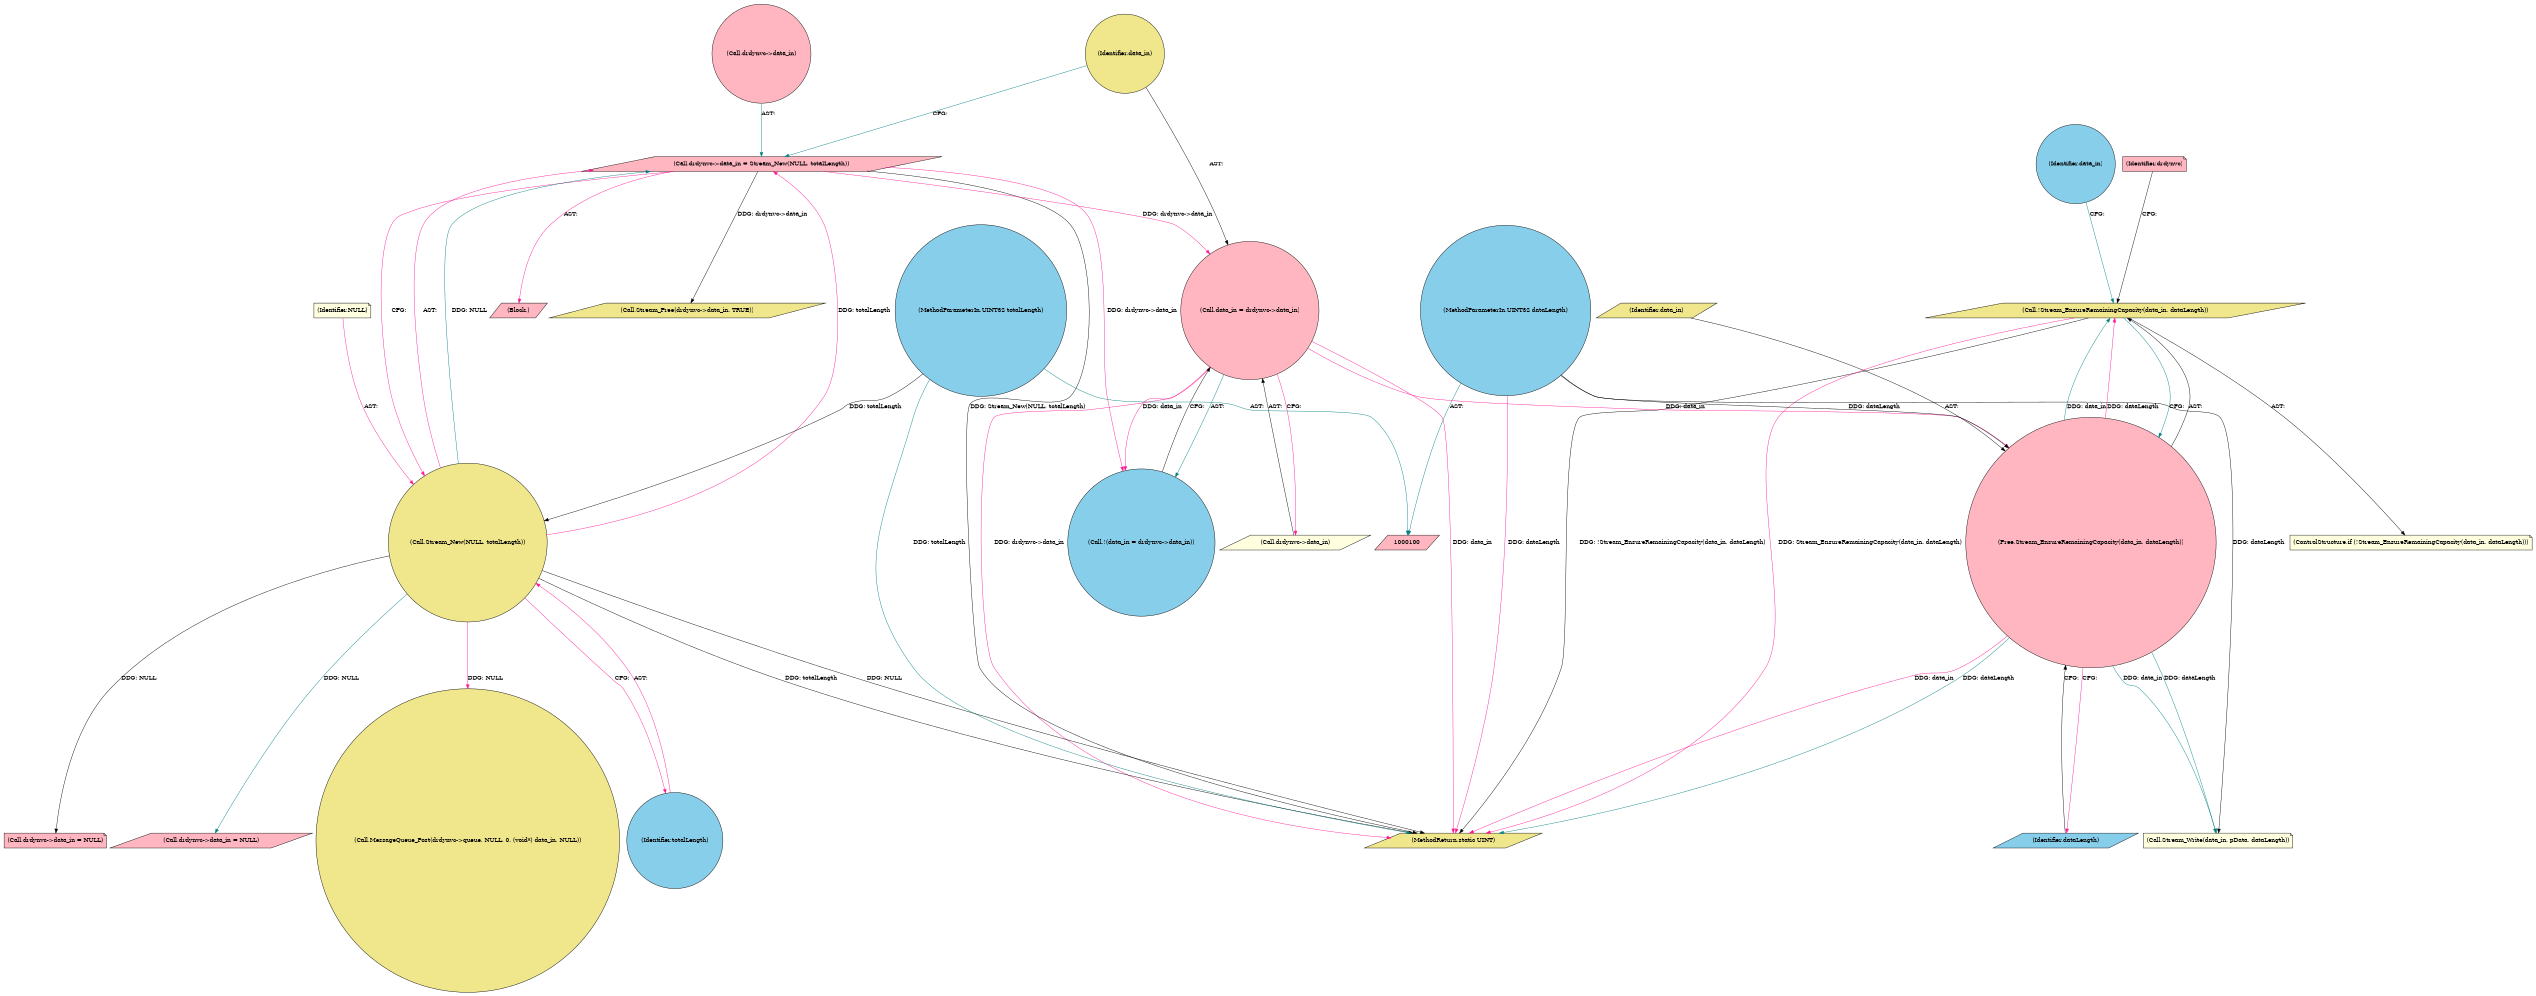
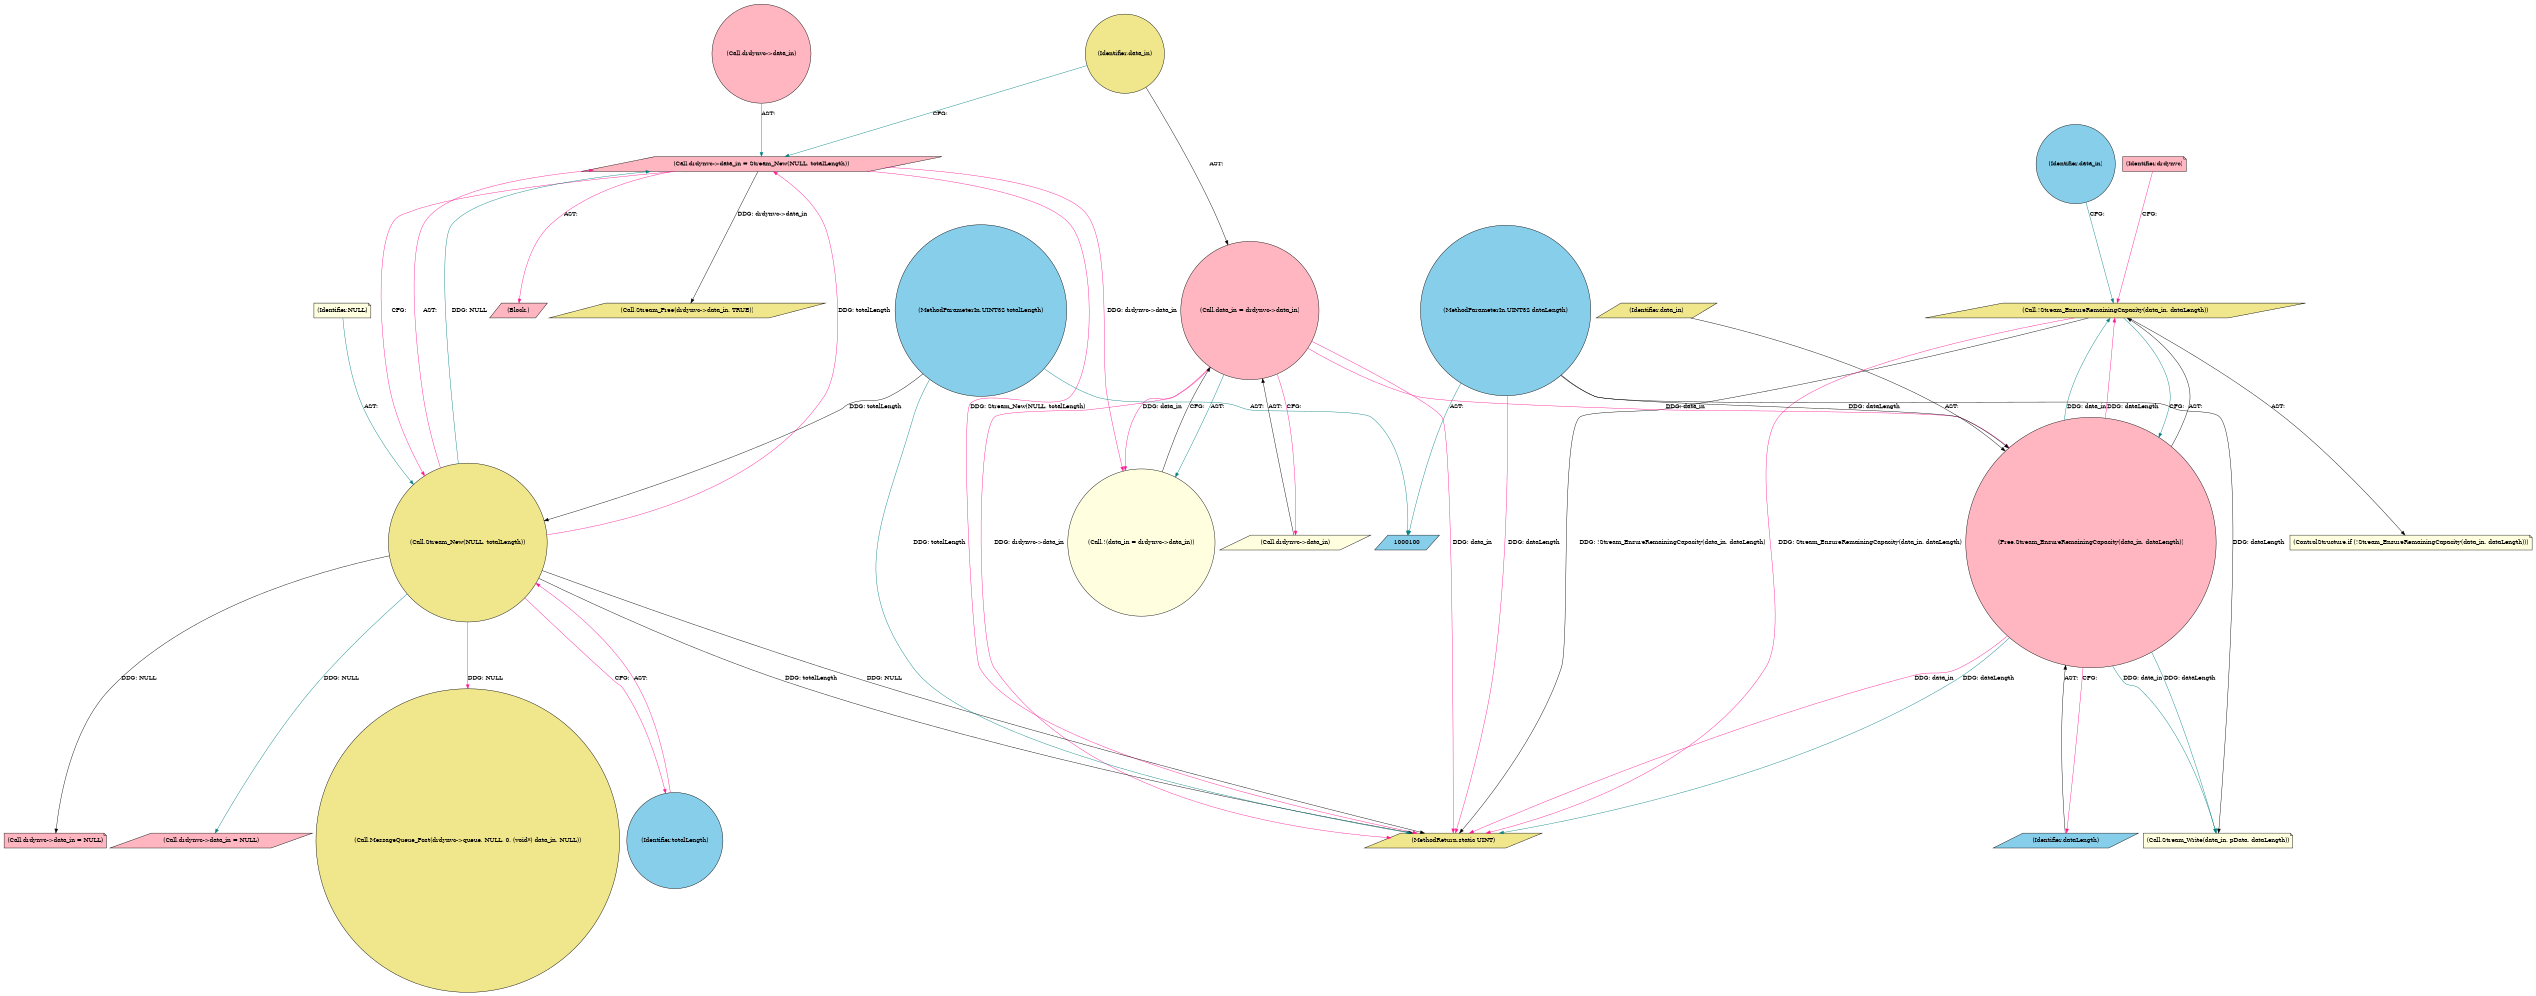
  digraph {
    node [fillcolor=lightpink shape=circle style=filled]
    edge [color=deeppink]
    n1 [fillcolor=khaki label="(Call,!Stream_EnsureRemainingCapacity(data_in, dataLength))" shape=parallelogram]
    n2 [label="(Free,Stream_EnsureRemainingCapacity(data_in, dataLength))"]
    n3 [fillcolor=khaki label="(MethodReturn,static UINT)" shape=parallelogram]
    n4 [fillcolor=lightyellow label="(ControlStructure,if (!Stream_EnsureRemainingCapacity(data_in, dataLength)))" shape=note]
    n5 [fillcolor=lightyellow label="(Call,Stream_Write(data_in, pData, dataLength))" shape=note]
    n6 [fillcolor=skyblue label="(Identifier,dataLength)" shape=parallelogram]
    n7 [label="(Call,data_in = drdynvc->data_in)"]
    n8 [fillcolor=lightyellow label="(Call,drdynvc->data_in)" shape=parallelogram]
-   n9 [fillcolor=skyblue label="(Call,!(data_in = drdynvc->data_in))"]
+   n9 [fillcolor=lightyellow label="(Call,!(data_in = drdynvc->data_in))"]
    n10 [label="(Call,drdynvc->data_in = Stream_New(NULL, totalLength))" shape=parallelogram]
    n11 [fillcolor=khaki label="(Call,Stream_New(NULL, totalLength))"]
    n12 [label="(Block,)" shape=parallelogram]
    n13 [fillcolor=khaki label="(Call,Stream_Free(drdynvc->data_in, TRUE))" shape=parallelogram]
    n14 [label="(Call,drdynvc->data_in = NULL)" shape=note]
    n15 [label="(Call,drdynvc->data_in = NULL)" shape=parallelogram]
    n16 [fillcolor=khaki label="(Call,MessageQueue_Post(drdynvc->queue, NULL, 0, (void*) data_in, NULL))"]
    n17 [fillcolor=skyblue label="(Identifier,totalLength)"]
    n18 [fillcolor=skyblue label="(MethodParameterIn,UINT32 totalLength)"]
-   1000100 [shape=parallelogram]
+   1000100 [fillcolor=skyblue shape=parallelogram]
    n20 [fillcolor=skyblue label="(MethodParameterIn,UINT32 dataLength)"]
    n21 [fillcolor=lightyellow label="(Identifier,NULL)" shape=note]
    n22 [fillcolor=khaki label="(Identifier,data_in)" shape=parallelogram]
    n23 [fillcolor=skyblue label="(Identifier,data_in)"]
    n24 [label="(Call,drdynvc->data_in)"]
    n25 [label="(Identifier,drdynvc)" shape=note]
    n26 [fillcolor=khaki label="(Identifier,data_in)"]
    n1 -> n2 [color=teal label="CFG: "]
    n1 -> n3 [color=black label="DDG: !Stream_EnsureRemainingCapacity(data_in, dataLength)"]
    n1 -> n3 [label="DDG: Stream_EnsureRemainingCapacity(data_in, dataLength)"]
    n1 -> n4 [color=black label="AST: "]
    n2 -> n1 [color=black label="AST: "]
    n2 -> n1 [color=teal label="DDG: data_in"]
    n2 -> n1 [label="DDG: dataLength"]
    n2 -> n3 [label="DDG: data_in"]
    n2 -> n3 [color=teal label="DDG: dataLength"]
    n2 -> n5 [color=teal label="DDG: data_in"]
    n2 -> n5 [color=teal label="DDG: dataLength"]
    n2 -> n6 [label="CFG: "]
-   n6 -> n2 [color=black label="CFG: "]
+   n6 -> n2 [color=black label="AST: "]
    n7 -> n2 [label="DDG: data_in"]
    n7 -> n3 [label="DDG: drdynvc->data_in"]
    n7 -> n3 [label="DDG: data_in"]
    n7 -> n8 [label="CFG: "]
    n7 -> n9 [color=teal label="AST: "]
    n7 -> n9 [label="DDG: data_in"]
    n8 -> n7 [color=black label="AST: "]
    n9 -> n7 [color=black label="CFG: "]
-   n10 -> n3 [color=black label="DDG: Stream_New(NULL, totalLength)"]
-   n10 -> n7 [label="DDG: drdynvc->data_in"]
+   n10 -> n3 [label="DDG: Stream_New(NULL, totalLength)"]
    n10 -> n9 [label="DDG: drdynvc->data_in"]
    n10 -> n11 [label="CFG: "]
    n10 -> n12 [label="AST: "]
    n10 -> n13 [color=black label="DDG: drdynvc->data_in"]
    n11 -> n3 [color=black label="DDG: totalLength"]
    n11 -> n3 [color=black label="DDG: NULL"]
    n11 -> n10 [label="AST: "]
    n11 -> n10 [color=teal label="DDG: NULL"]
    n11 -> n10 [label="DDG: totalLength"]
    n11 -> n14 [color=black label="DDG: NULL"]
    n11 -> n15 [color=teal label="DDG: NULL"]
    n11 -> n16 [label="DDG: NULL"]
    n11 -> n17 [label="CFG: "]
    n17 -> n11 [label="AST: "]
    n18 -> n3 [color=teal label="DDG: totalLength"]
    n18 -> n11 [color=black label="DDG: totalLength"]
    n18 -> 1000100 [color=teal label="AST: "]
    n20 -> n2 [color=black label="DDG: dataLength"]
    n20 -> n3 [label="DDG: dataLength"]
    n20 -> n5 [color=black label="DDG: dataLength"]
    n20 -> 1000100 [color=teal label="AST: "]
-   n21 -> n11 [label="AST: "]
+   n21 -> n11 [color=teal label="AST: "]
    n22 -> n2 [color=black label="AST: "]
    n23 -> n1 [color=teal label="CFG: "]
    n24 -> n10 [color=teal label="AST: "]
-   n25 -> n1 [color=black label="CFG: "]
+   n25 -> n1 [label="CFG: "]
    n26 -> n7 [color=black label="AST: "]
    n26 -> n10 [color=teal label="CFG: "]
  }
